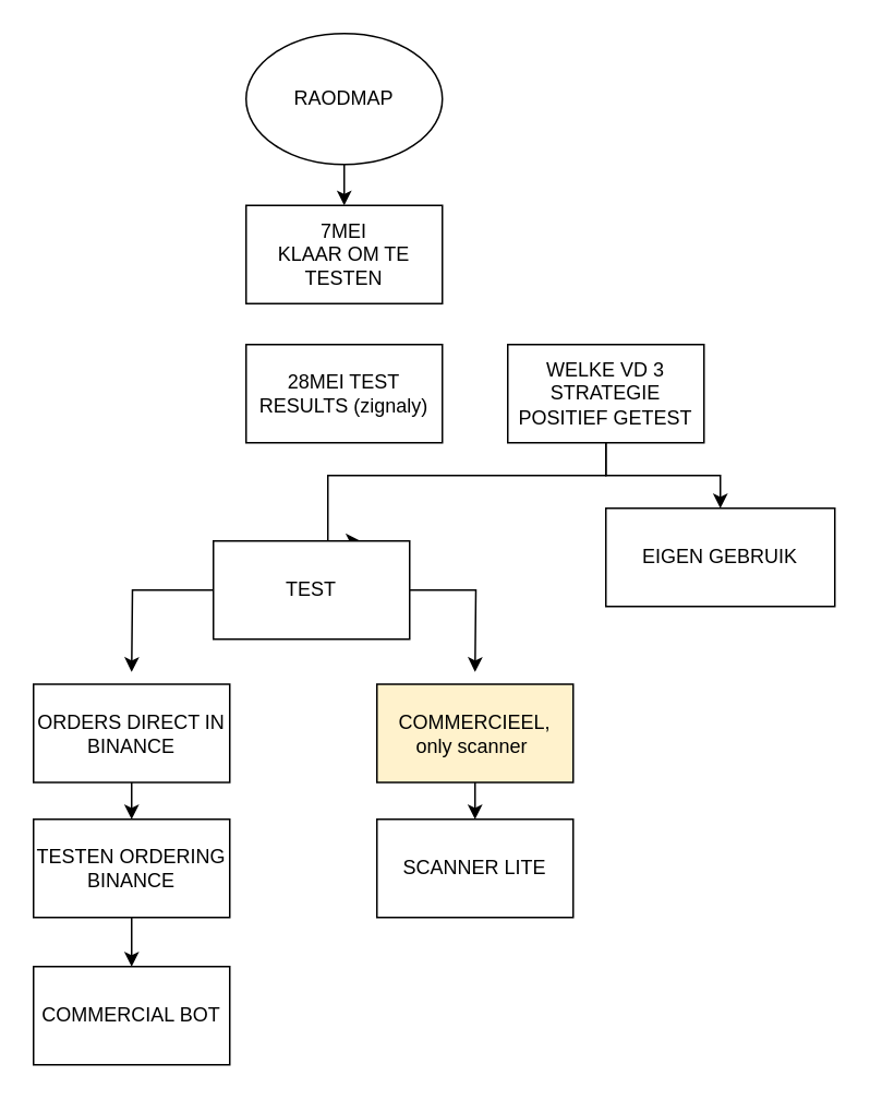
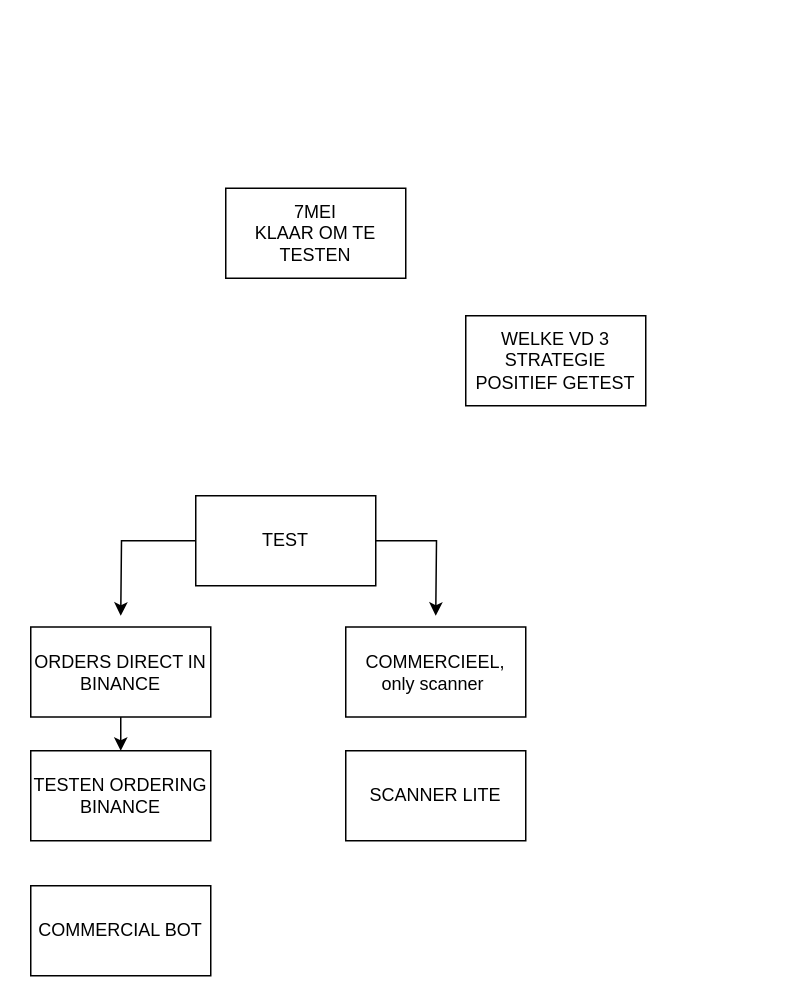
  <mxCell id="0" />
  <mxCell id="1" parent="0" />
  <mxCell id="2" value="7MEI&lt;br&gt;KLAAR OM TE TESTEN" style="rounded=0;whiteSpace=wrap;html=1;" parent="1" vertex="1"><mxGeometry x="150" y="125" width="120" height="60" as="geometry" /></mxCell>
- <mxCell id="3" value="" style="edgeStyle=orthogonalEdgeStyle;rounded=0;orthogonalLoop=1;jettySize=auto;html=1;" parent="1" source="4" target="2" edge="1"><mxGeometry relative="1" as="geometry" /></mxCell>
- <mxCell id="4" value="RAODMAP" style="ellipse;whiteSpace=wrap;html=1;" parent="1" vertex="1"><mxGeometry x="150" y="20" width="120" height="80" as="geometry" /></mxCell>
- <mxCell id="5" value="28MEI TEST RESULTS (zignaly)" style="rounded=0;whiteSpace=wrap;html=1;" parent="1" vertex="1"><mxGeometry x="150" y="210" width="120" height="60" as="geometry" /></mxCell>
- <mxCell id="6" value="" style="edgeStyle=orthogonalEdgeStyle;rounded=0;orthogonalLoop=1;jettySize=auto;html=1;" parent="1" source="8" target="12" edge="1"><mxGeometry relative="1" as="geometry"><mxPoint x="340" y="349" as="targetPoint" /></mxGeometry></mxCell>
- <mxCell id="7" style="edgeStyle=orthogonalEdgeStyle;rounded=0;orthogonalLoop=1;jettySize=auto;html=1;entryX=0.75;entryY=0;entryDx=0;entryDy=0;" parent="1" source="8" target="20" edge="1"><mxGeometry relative="1" as="geometry"><Array as="points"><mxPoint x="370" y="290" /><mxPoint x="200" y="290" /><mxPoint x="200" y="330" /></Array></mxGeometry></mxCell>
  <mxCell id="8" value="WELKE VD 3 STRATEGIE POSITIEF GETEST" style="rounded=0;whiteSpace=wrap;html=1;" parent="1" vertex="1"><mxGeometry x="310" y="210" width="120" height="60" as="geometry" /></mxCell>
- <mxCell id="9" value="" style="edgeStyle=orthogonalEdgeStyle;rounded=0;orthogonalLoop=1;jettySize=auto;html=1;" parent="1" source="10" target="11" edge="1"><mxGeometry relative="1" as="geometry" /></mxCell>
- <mxCell id="10" value="COMMERCIEEL, only scanner&amp;nbsp;" style="rounded=0;whiteSpace=wrap;html=1;fillColor=#fff2cc;" parent="1" vertex="1"><mxGeometry x="230" y="417.5" width="120" height="60" as="geometry" /></mxCell>
+ <mxCell id="10" value="COMMERCIEEL, only scanner&amp;nbsp;" style="rounded=0;whiteSpace=wrap;html=1;" parent="1" vertex="1"><mxGeometry x="230" y="417.5" width="120" height="60" as="geometry" /></mxCell>
  <mxCell id="11" value="SCANNER LITE" style="rounded=0;whiteSpace=wrap;html=1;" parent="1" vertex="1"><mxGeometry x="230" y="500" width="120" height="60" as="geometry" /></mxCell>
- <mxCell id="12" value="EIGEN GEBRUIK" style="rounded=0;whiteSpace=wrap;html=1;" parent="1" vertex="1"><mxGeometry x="370" y="310" width="140" height="60" as="geometry" /></mxCell>
  <mxCell id="13" value="" style="edgeStyle=orthogonalEdgeStyle;rounded=0;orthogonalLoop=1;jettySize=auto;html=1;" parent="1" source="14" target="16" edge="1"><mxGeometry relative="1" as="geometry" /></mxCell>
  <mxCell id="14" value="ORDERS DIRECT IN BINANCE" style="rounded=0;whiteSpace=wrap;html=1;" parent="1" vertex="1"><mxGeometry x="20" y="417.5" width="120" height="60" as="geometry" /></mxCell>
- <mxCell id="15" value="" style="edgeStyle=orthogonalEdgeStyle;rounded=0;orthogonalLoop=1;jettySize=auto;html=1;" parent="1" source="16" target="17" edge="1"><mxGeometry relative="1" as="geometry" /></mxCell>
  <mxCell id="16" value="TESTEN ORDERING BINANCE" style="rounded=0;whiteSpace=wrap;html=1;" parent="1" vertex="1"><mxGeometry x="20" y="500" width="120" height="60" as="geometry" /></mxCell>
  <mxCell id="17" value="COMMERCIAL BOT" style="rounded=0;whiteSpace=wrap;html=1;" parent="1" vertex="1"><mxGeometry x="20" y="590" width="120" height="60" as="geometry" /></mxCell>
  <mxCell id="18" style="edgeStyle=orthogonalEdgeStyle;rounded=0;orthogonalLoop=1;jettySize=auto;html=1;" parent="1" source="20" edge="1"><mxGeometry relative="1" as="geometry"><mxPoint x="290" y="410" as="targetPoint" /></mxGeometry></mxCell>
  <mxCell id="19" style="edgeStyle=orthogonalEdgeStyle;rounded=0;orthogonalLoop=1;jettySize=auto;html=1;" parent="1" source="20" edge="1"><mxGeometry relative="1" as="geometry"><mxPoint x="80" y="410" as="targetPoint" /></mxGeometry></mxCell>
  <mxCell id="20" value="TEST" style="rounded=0;whiteSpace=wrap;html=1;" parent="1" vertex="1"><mxGeometry x="130" y="330" width="120" height="60" as="geometry" /></mxCell>
